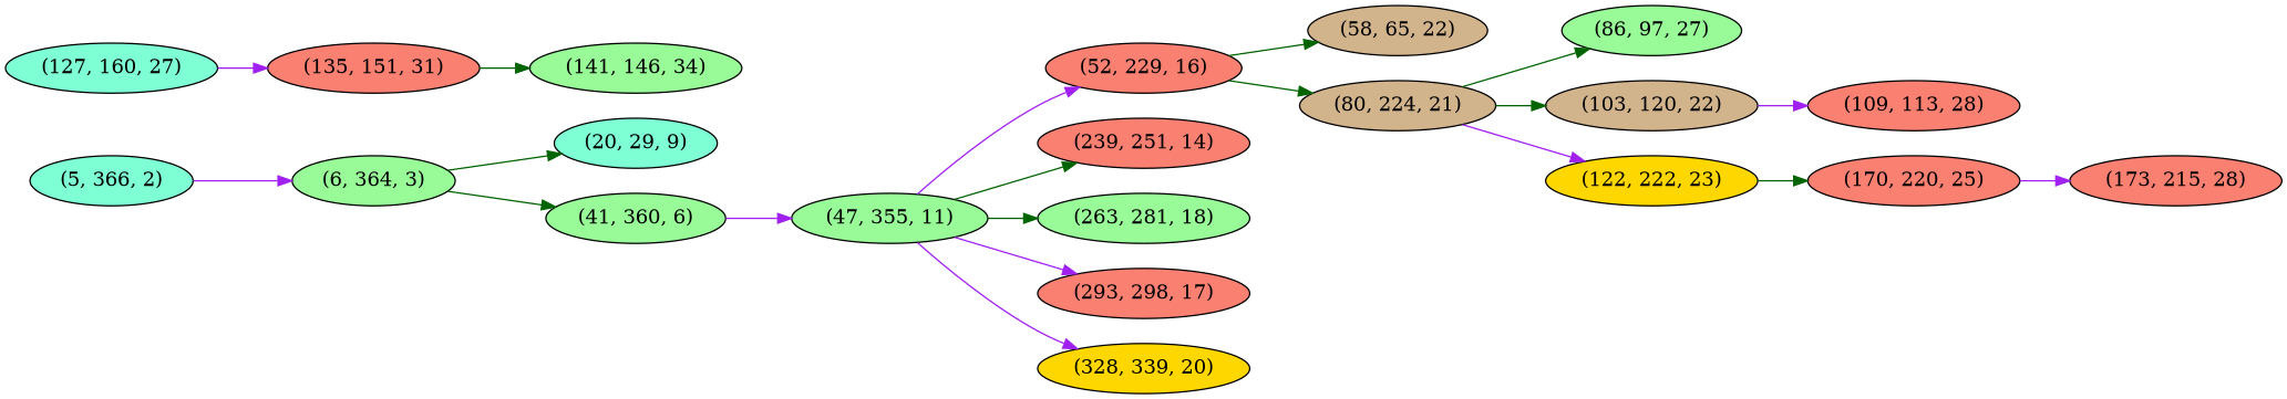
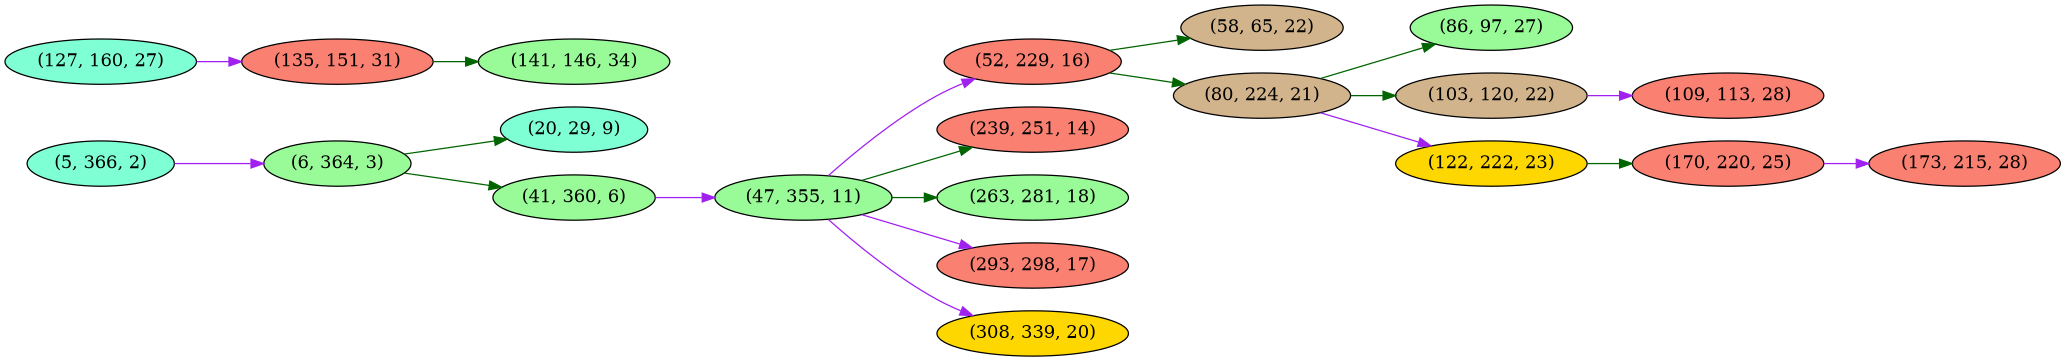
  digraph {
    rankdir=LR
    node [fillcolor=salmon style=filled]
    edge [color=darkgreen]
    "(5, 366, 2)" [fillcolor=aquamarine]
    "(6, 364, 3)" [fillcolor=palegreen]
    "(20, 29, 9)" [fillcolor=aquamarine]
    "(41, 360, 6)" [fillcolor=palegreen]
    "(47, 355, 11)" [fillcolor=palegreen]
    "(52, 229, 16)"
    "(239, 251, 14)"
    "(263, 281, 18)" [fillcolor=palegreen]
    "(293, 298, 17)"
-   "(328, 339, 20)" [fillcolor=gold]
+   "(328, 339, 20)" [fillcolor=gold label="(308, 339, 20)"]
    "(58, 65, 22)" [fillcolor=tan]
    "(80, 224, 21)" [fillcolor=tan]
    "(86, 97, 27)" [fillcolor=palegreen]
    "(103, 120, 22)" [fillcolor=tan]
    "(122, 222, 23)" [fillcolor=gold]
    "(109, 113, 28)"
    "(170, 220, 25)"
    "(127, 160, 27)" [fillcolor=aquamarine]
    "(135, 151, 31)"
    "(173, 215, 28)"
    "(141, 146, 34)" [fillcolor=palegreen]
    "(5, 366, 2)" -> "(6, 364, 3)" [color=purple]
    "(6, 364, 3)" -> "(20, 29, 9)"
    "(6, 364, 3)" -> "(41, 360, 6)"
    "(41, 360, 6)" -> "(47, 355, 11)" [color=purple]
    "(47, 355, 11)" -> "(52, 229, 16)" [color=purple]
    "(47, 355, 11)" -> "(239, 251, 14)"
    "(47, 355, 11)" -> "(263, 281, 18)"
    "(47, 355, 11)" -> "(293, 298, 17)" [color=purple]
    "(47, 355, 11)" -> "(328, 339, 20)" [color=purple]
    "(52, 229, 16)" -> "(58, 65, 22)"
    "(52, 229, 16)" -> "(80, 224, 21)"
    "(80, 224, 21)" -> "(86, 97, 27)"
    "(80, 224, 21)" -> "(103, 120, 22)"
    "(80, 224, 21)" -> "(122, 222, 23)" [color=purple]
    "(103, 120, 22)" -> "(109, 113, 28)" [color=purple]
    "(122, 222, 23)" -> "(170, 220, 25)"
    "(170, 220, 25)" -> "(173, 215, 28)" [color=purple]
    "(127, 160, 27)" -> "(135, 151, 31)" [color=purple]
    "(135, 151, 31)" -> "(141, 146, 34)"
  }
